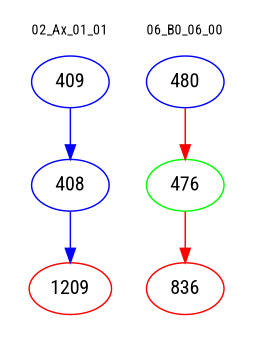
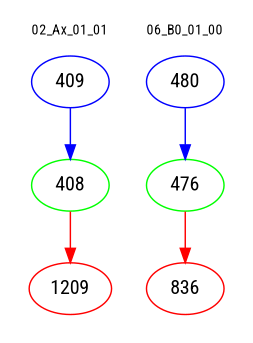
  digraph {
    fontname="Roboto Condensed"
    node [color=blue fontname="Roboto Condensed"]
    edge [color=blue fontname="Roboto Condensed"]
    n1 [label=409]
-   n2 [label=408]
+   n2 [color=green label=408]
    n3 [color=red label=1209]
    n4 [label=480]
    n5 [color=green label=476]
    n6 [color=red label=836]
    subgraph cluster_1 {
      color=white
      fontsize=10
      label="02_Ax_01_01"
      n1
      n2
      n3
    }
    subgraph cluster_2 {
      color=white
      fontsize=10
-     label="06_B0_06_00"
+     label="06_B0_01_00"
      n4
      n5
      n6
    }
    n1 -> n2
-   n2 -> n3
-   n4 -> n5 [color=red]
+   n2 -> n3 [color=red]
+   n4 -> n5
    n5 -> n6 [color=red]
  }
